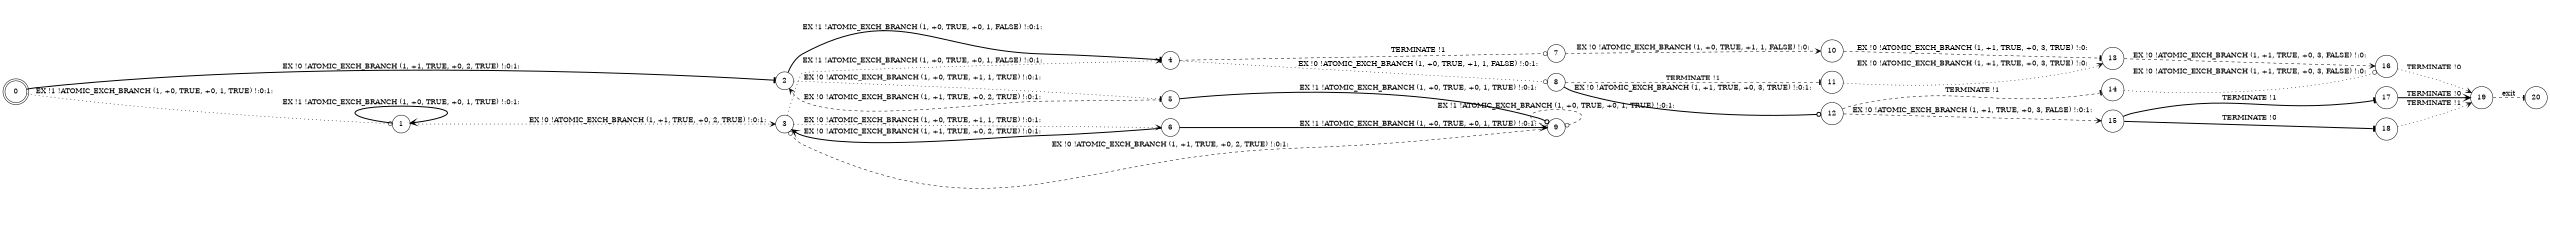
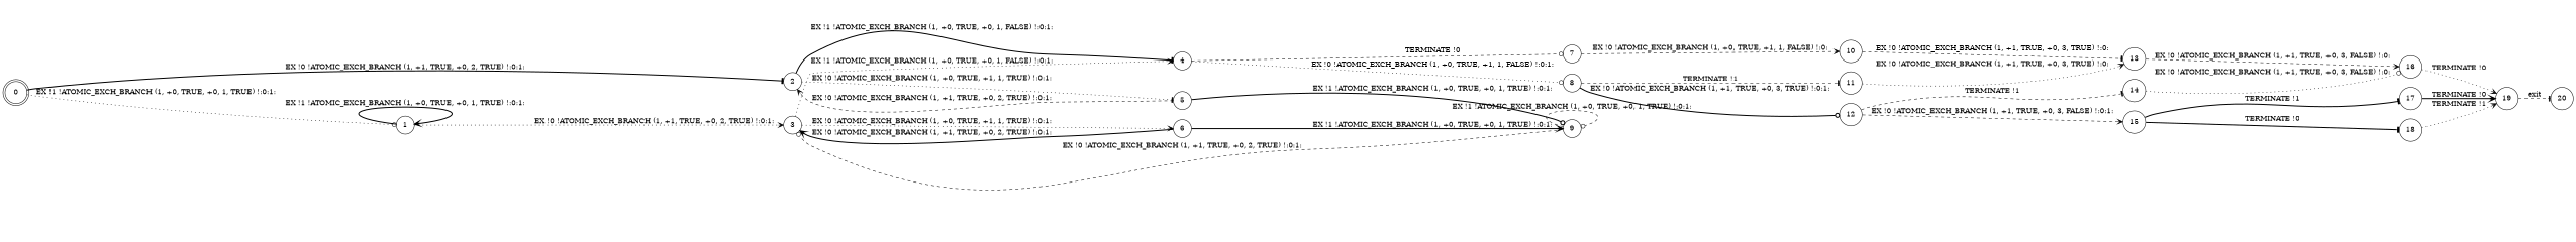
  digraph {
    rankdir=LR
    node [shape=circle]
    edge [arrowhead=vee style=dashed]
    0 [peripheries=2]
    1
    2
    3
    4
    5
    6
    7
    8
    9
    10
    11
    12
    13
    14
    15
    16
    17
    18
    19
    20
    0 -> 1 [arrowhead=odot label="EX !1 !ATOMIC_EXCH_BRANCH (1, +0, TRUE, +0, 1, TRUE) !:0:1:" style=dotted]
    0 -> 2 [arrowhead=tee label="EX !0 !ATOMIC_EXCH_BRANCH (1, +1, TRUE, +0, 2, TRUE) !:0:1:" style=bold]
    1 -> 1 [label="EX !1 !ATOMIC_EXCH_BRANCH (1, +0, TRUE, +0, 1, TRUE) !:0:1:" style=bold]
    1 -> 3 [label="EX !0 !ATOMIC_EXCH_BRANCH (1, +1, TRUE, +0, 2, TRUE) !:0:1:" style=dotted]
    2 -> 4 [arrowhead=tee label="EX !1 !ATOMIC_EXCH_BRANCH (1, +0, TRUE, +0, 1, FALSE) !:0:1:" style=bold]
    2 -> 5 [arrowhead=tee label="EX !0 !ATOMIC_EXCH_BRANCH (1, +0, TRUE, +1, 1, TRUE) !:0:1:" style=dotted]
    3 -> 4 [label="EX !1 !ATOMIC_EXCH_BRANCH (1, +0, TRUE, +0, 1, FALSE) !:0:1:" style=dotted]
    3 -> 6 [label="EX !0 !ATOMIC_EXCH_BRANCH (1, +0, TRUE, +1, 1, TRUE) !:0:1:" style=dotted]
-   4 -> 7 [arrowhead=odot label="TERMINATE !1"]
+   4 -> 7 [arrowhead=odot label="TERMINATE !0"]
    4 -> 8 [arrowhead=odot label="EX !0 !ATOMIC_EXCH_BRANCH (1, +0, TRUE, +1, 1, FALSE) !:0:1:" style=dotted]
    5 -> 2 [label="EX !0 !ATOMIC_EXCH_BRANCH (1, +1, TRUE, +0, 2, TRUE) !:0:1:"]
    5 -> 9 [arrowhead=odot label="EX !1 !ATOMIC_EXCH_BRANCH (1, +0, TRUE, +0, 1, TRUE) !:0:1:" style=bold]
    6 -> 3 [label="EX !0 !ATOMIC_EXCH_BRANCH (1, +1, TRUE, +0, 2, TRUE) !:0:1:" style=bold]
    6 -> 9 [label="EX !1 !ATOMIC_EXCH_BRANCH (1, +0, TRUE, +0, 1, TRUE) !:0:1:" style=bold]
    7 -> 10 [label="EX !0 !ATOMIC_EXCH_BRANCH (1, +0, TRUE, +1, 1, FALSE) !:0:"]
    8 -> 11 [arrowhead=tee label="TERMINATE !1"]
    8 -> 12 [arrowhead=odot label="EX !0 !ATOMIC_EXCH_BRANCH (1, +1, TRUE, +0, 3, TRUE) !:0:1:" style=bold]
    9 -> 3 [arrowhead=odot label="EX !0 !ATOMIC_EXCH_BRANCH (1, +1, TRUE, +0, 2, TRUE) !:0:1:"]
    9 -> 9 [arrowhead=odot label="EX !1 !ATOMIC_EXCH_BRANCH (1, +0, TRUE, +0, 1, TRUE) !:0:1:"]
    10 -> 13 [arrowhead=tee label="EX !0 !ATOMIC_EXCH_BRANCH (1, +1, TRUE, +0, 3, TRUE) !:0:"]
    11 -> 13 [label="EX !0 !ATOMIC_EXCH_BRANCH (1, +1, TRUE, +0, 3, TRUE) !:0:" style=dotted]
    12 -> 14 [arrowhead=tee label="TERMINATE !1"]
    12 -> 15 [label="EX !0 !ATOMIC_EXCH_BRANCH (1, +1, TRUE, +0, 3, FALSE) !:0:1:"]
    13 -> 16 [label="EX !0 !ATOMIC_EXCH_BRANCH (1, +1, TRUE, +0, 3, FALSE) !:0:"]
    14 -> 16 [arrowhead=odot label="EX !0 !ATOMIC_EXCH_BRANCH (1, +1, TRUE, +0, 3, FALSE) !:0:" style=dotted]
    15 -> 17 [arrowhead=tee label="TERMINATE !1" style=bold]
    15 -> 18 [arrowhead=tee label="TERMINATE !0" style=bold]
    16 -> 19 [label="TERMINATE !0" style=dotted]
    17 -> 19 [label="TERMINATE !0" style=bold]
    18 -> 19 [label="TERMINATE !1" style=dotted]
    19 -> 20 [arrowhead=tee label=exit]
  }
